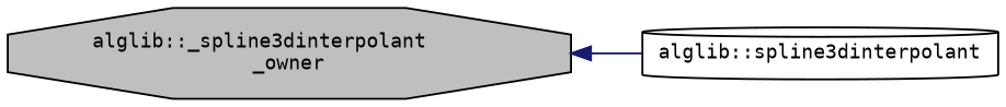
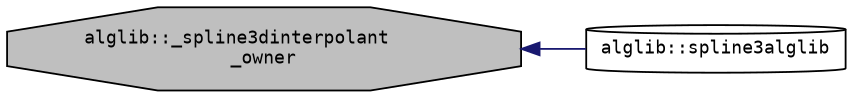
  digraph {
    rankdir=LR
    fontname="DejaVu Sans Mono"
    node [color=black fontname="DejaVu Sans Mono" fontsize=10 style=filled]
    n1 [fillcolor=grey75 fontcolor=black height=0.2 label="alglib::_spline3dinterpolant\l_owner" shape=octagon width=0.4]
-   n2 [fillcolor=white height=0.2 label="alglib::spline3dinterpolant" shape=cylinder width=0.4]
+   n2 [fillcolor=white height=0.2 label="alglib::spline3alglib" shape=cylinder width=0.4]
    n1 -> n2 [color=midnightblue dir=back fontname="DejaVu Sans Mono" fontsize=10 labelfontname=Helvetica labelfontsize=10 style=solid]
  }
